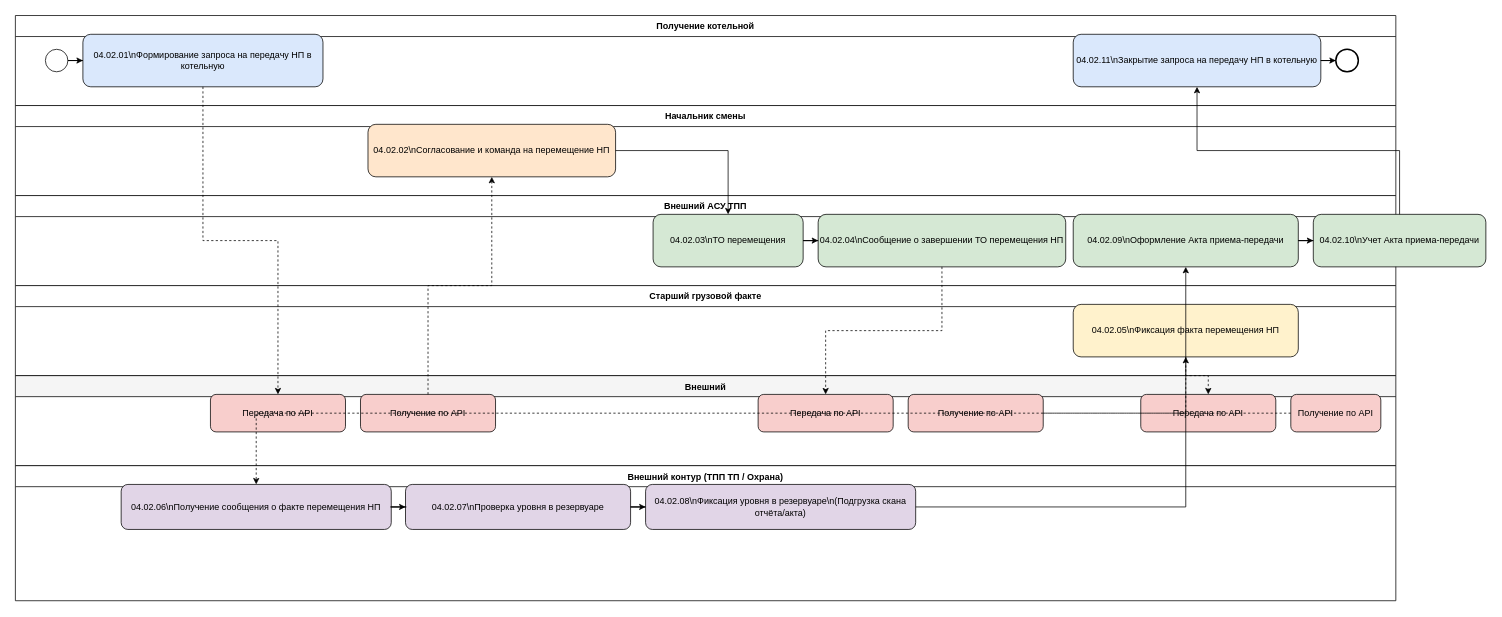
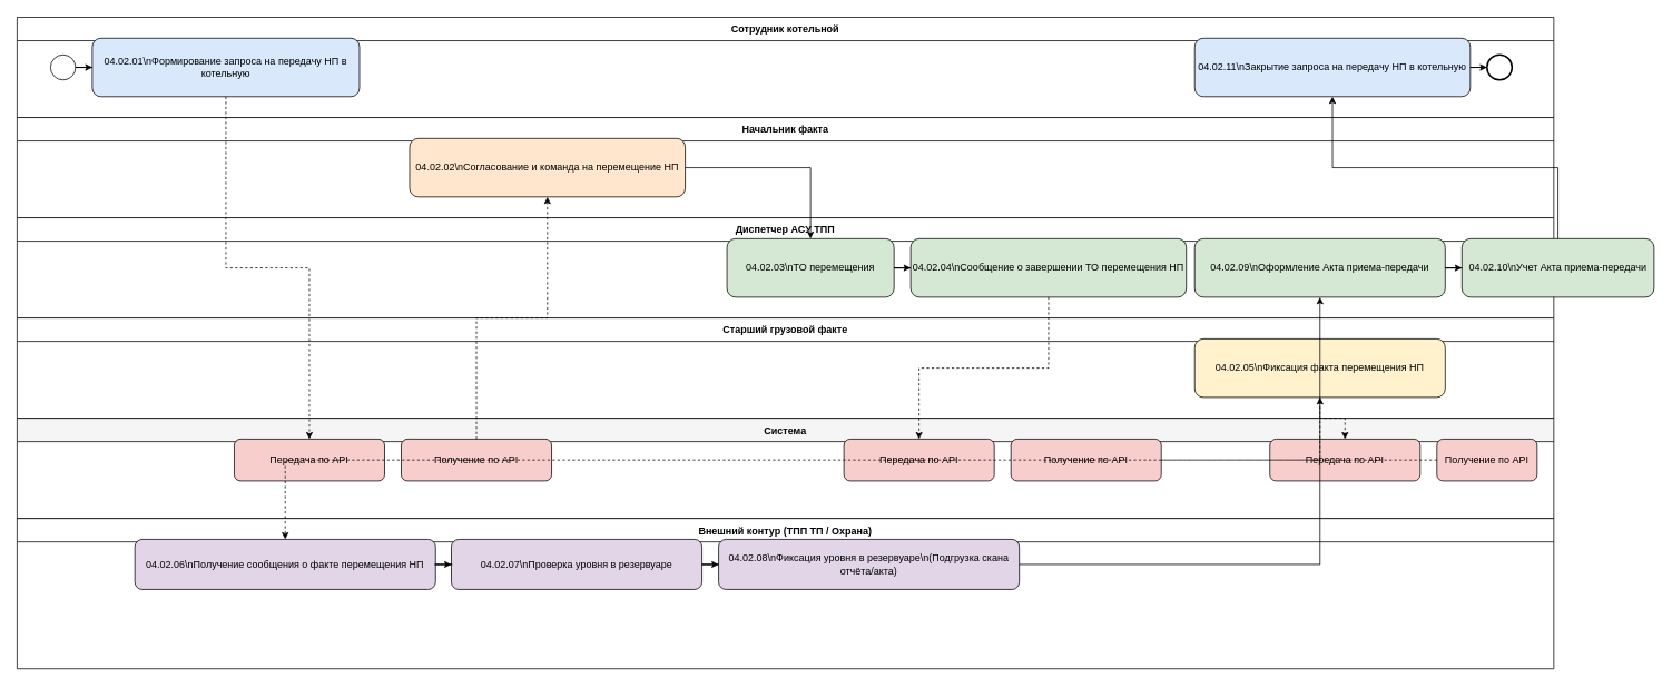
  <mxCell id="0" />
  <mxCell id="1" parent="0" />
- <mxCell id="2" value="Получение котельной" style="swimlane;horizontal=1;startSize=28;rounded=0;strokeColor=#000000;fontSize=12;fillColor=#ffffff" vertex="1" parent="1"><mxGeometry x="20" y="20" width="1840" height="120" as="geometry" /></mxCell>
- <mxCell id="3" value="Начальник смены" style="swimlane;horizontal=1;startSize=28;rounded=0;strokeColor=#000000;fontSize=12;fillColor=#ffffff" vertex="1" parent="1"><mxGeometry x="20" y="140" width="1840" height="120" as="geometry" /></mxCell>
- <mxCell id="4" value="Внешний АСУ ТПП" style="swimlane;horizontal=1;startSize=28;rounded=0;strokeColor=#000000;fontSize=12;fillColor=#ffffff" vertex="1" parent="1"><mxGeometry x="20" y="260" width="1840" height="120" as="geometry" /></mxCell>
+ <mxCell id="2" value="Сотрудник котельной" style="swimlane;horizontal=1;startSize=28;rounded=0;strokeColor=#000000;fontSize=12;fillColor=#ffffff" vertex="1" parent="1"><mxGeometry x="20" y="20" width="1840" height="120" as="geometry" /></mxCell>
+ <mxCell id="3" value="Начальник факта" style="swimlane;horizontal=1;startSize=28;rounded=0;strokeColor=#000000;fontSize=12;fillColor=#ffffff" vertex="1" parent="1"><mxGeometry x="20" y="140" width="1840" height="120" as="geometry" /></mxCell>
+ <mxCell id="4" value="Диспетчер АСУ ТПП" style="swimlane;horizontal=1;startSize=28;rounded=0;strokeColor=#000000;fontSize=12;fillColor=#ffffff" vertex="1" parent="1"><mxGeometry x="20" y="260" width="1840" height="120" as="geometry" /></mxCell>
  <mxCell id="5" value="Старший грузовой факте" style="swimlane;horizontal=1;startSize=28;rounded=0;strokeColor=#000000;fontSize=12;fillColor=#ffffff" vertex="1" parent="1"><mxGeometry x="20" y="380" width="1840" height="120" as="geometry" /></mxCell>
- <mxCell id="6" value="Внешний" style="swimlane;horizontal=1;startSize=28;rounded=0;strokeColor=#000000;fontSize=12;fillColor=#f5f5f5" vertex="1" parent="1"><mxGeometry x="20" y="500" width="1840" height="120" as="geometry" /></mxCell>
+ <mxCell id="6" value="Система" style="swimlane;horizontal=1;startSize=28;rounded=0;strokeColor=#000000;fontSize=12;fillColor=#f5f5f5" vertex="1" parent="1"><mxGeometry x="20" y="500" width="1840" height="120" as="geometry" /></mxCell>
  <mxCell id="7" value="Внешний контур (ТПП ТП / Охрана)" style="swimlane;horizontal=1;startSize=28;rounded=0;strokeColor=#000000;fontSize=12;fillColor=#ffffff" vertex="1" parent="1"><mxGeometry x="20" y="620" width="1840" height="180" as="geometry" /></mxCell>
  <mxCell id="8" value="" style="ellipse;whiteSpace=wrap;html=1;aspect=fixed;strokeColor=#000000;fillColor=#ffffff" vertex="1" parent="2"><mxGeometry x="40" y="45" width="30" height="30" as="geometry" /></mxCell>
  <mxCell id="9" value="" style="ellipse;whiteSpace=wrap;html=1;aspect=fixed;strokeColor=#000000;fillColor=#ffffff;strokeWidth=2" vertex="1" parent="2"><mxGeometry x="1760" y="45" width="30" height="30" as="geometry" /></mxCell>
  <mxCell id="10" value="04.02.01\nФормирование запроса на передачу НП в котельную" style="rounded=1;whiteSpace=wrap;html=1;strokeColor=#000000;fillColor=#dae8fc" vertex="1" parent="2"><mxGeometry x="90" y="25" width="320" height="70" as="geometry" /></mxCell>
  <mxCell id="11" value="04.02.11\nЗакрытие запроса на передачу НП в котельную" style="rounded=1;whiteSpace=wrap;html=1;strokeColor=#000000;fillColor=#dae8fc" vertex="1" parent="2"><mxGeometry x="1410" y="25" width="330" height="70" as="geometry" /></mxCell>
  <mxCell id="12" value="04.02.02\nСогласование и команда на перемещение НП" style="rounded=1;whiteSpace=wrap;html=1;strokeColor=#000000;fillColor=#ffe6cc" vertex="1" parent="3"><mxGeometry x="470" y="25" width="330" height="70" as="geometry" /></mxCell>
  <mxCell id="13" value="04.02.03\nТО перемещения" style="rounded=1;whiteSpace=wrap;html=1;strokeColor=#000000;fillColor=#d5e8d4" vertex="1" parent="4"><mxGeometry x="850" y="25" width="200" height="70" as="geometry" /></mxCell>
  <mxCell id="14" value="04.02.04\nСообщение о завершении ТО перемещения НП" style="rounded=1;whiteSpace=wrap;html=1;strokeColor=#000000;fillColor=#d5e8d4" vertex="1" parent="4"><mxGeometry x="1070" y="25" width="330" height="70" as="geometry" /></mxCell>
  <mxCell id="15" value="04.02.05\nФиксация факта перемещения НП" style="rounded=1;whiteSpace=wrap;html=1;strokeColor=#000000;fillColor=#fff2cc" vertex="1" parent="5"><mxGeometry x="1410" y="25" width="300" height="70" as="geometry" /></mxCell>
  <mxCell id="16" value="Передача по API" style="rounded=1;whiteSpace=wrap;html=1;strokeColor=#000000;fillColor=#f8cecc" vertex="1" parent="6"><mxGeometry x="260" y="25" width="180" height="50" as="geometry" /></mxCell>
  <mxCell id="17" value="Получение по API" style="rounded=1;whiteSpace=wrap;html=1;strokeColor=#000000;fillColor=#f8cecc" vertex="1" parent="6"><mxGeometry x="460" y="25" width="180" height="50" as="geometry" /></mxCell>
  <mxCell id="18" value="Передача по API" style="rounded=1;whiteSpace=wrap;html=1;strokeColor=#000000;fillColor=#f8cecc" vertex="1" parent="6"><mxGeometry x="990" y="25" width="180" height="50" as="geometry" /></mxCell>
  <mxCell id="19" value="Получение по API" style="rounded=1;whiteSpace=wrap;html=1;strokeColor=#000000;fillColor=#f8cecc" vertex="1" parent="6"><mxGeometry x="1190" y="25" width="180" height="50" as="geometry" /></mxCell>
  <mxCell id="20" value="Передача по API" style="rounded=1;whiteSpace=wrap;html=1;strokeColor=#000000;fillColor=#f8cecc" vertex="1" parent="6"><mxGeometry x="1500" y="25" width="180" height="50" as="geometry" /></mxCell>
  <mxCell id="21" value="Получение по API" style="rounded=1;whiteSpace=wrap;html=1;strokeColor=#000000;fillColor=#f8cecc" vertex="1" parent="6"><mxGeometry x="1700" y="25" width="120" height="50" as="geometry" /></mxCell>
  <mxCell id="22" value="04.02.06\nПолучение сообщения о факте перемещения НП" style="rounded=1;whiteSpace=wrap;html=1;strokeColor=#000000;fillColor=#e1d5e7" vertex="1" parent="7"><mxGeometry x="141" y="25" width="360" height="60" as="geometry" /></mxCell>
  <mxCell id="23" value="04.02.07\nПроверка уровня в резервуаре" style="rounded=1;whiteSpace=wrap;html=1;strokeColor=#000000;fillColor=#e1d5e7" vertex="1" parent="7"><mxGeometry x="520" y="25" width="300" height="60" as="geometry" /></mxCell>
  <mxCell id="24" value="04.02.08\nФиксация уровня в резервуаре\n(Подгрузка скана отчёта/акта)" style="rounded=1;whiteSpace=wrap;html=1;strokeColor=#000000;fillColor=#e1d5e7" vertex="1" parent="7"><mxGeometry x="840" y="25" width="360" height="60" as="geometry" /></mxCell>
  <mxCell id="25" value="04.02.09\nОформление Акта приема‑передачи" style="rounded=1;whiteSpace=wrap;html=1;strokeColor=#000000;fillColor=#d5e8d4" vertex="1" parent="4"><mxGeometry x="1410" y="25" width="300" height="70" as="geometry" /></mxCell>
  <mxCell id="26" value="04.02.10\nУчет Акта приема‑передачи" style="rounded=1;whiteSpace=wrap;html=1;strokeColor=#000000;fillColor=#d5e8d4" vertex="1" parent="4"><mxGeometry x="1730" y="25" width="230" height="70" as="geometry" /></mxCell>
  <mxCell id="27" edge="1" parent="1" source="8" target="10" style="edgeStyle=orthogonalEdgeStyle;rounded=0;orthogonalLoop=1;jettySize=auto;html=1"><mxGeometry relative="1" as="geometry" /></mxCell>
  <mxCell id="28" edge="1" parent="1" source="10" target="16" style="edgeStyle=orthogonalEdgeStyle;rounded=0;orthogonalLoop=1;jettySize=auto;html=1;dashed=1"><mxGeometry relative="1" as="geometry" /></mxCell>
  <mxCell id="29" edge="1" parent="1" source="17" target="12" style="edgeStyle=orthogonalEdgeStyle;rounded=0;orthogonalLoop=1;jettySize=auto;html=1;dashed=1"><mxGeometry relative="1" as="geometry" /></mxCell>
  <mxCell id="30" edge="1" parent="1" source="12" target="13" style="edgeStyle=orthogonalEdgeStyle;rounded=0;orthogonalLoop=1;jettySize=auto;html=1"><mxGeometry relative="1" as="geometry" /></mxCell>
  <mxCell id="31" edge="1" parent="1" source="13" target="14" style="edgeStyle=orthogonalEdgeStyle;rounded=0;orthogonalLoop=1;jettySize=auto;html=1"><mxGeometry relative="1" as="geometry" /></mxCell>
  <mxCell id="32" edge="1" parent="1" source="14" target="18" style="edgeStyle=orthogonalEdgeStyle;rounded=0;orthogonalLoop=1;jettySize=auto;html=1;dashed=1"><mxGeometry relative="1" as="geometry" /></mxCell>
  <mxCell id="33" edge="1" parent="1" source="19" target="15" style="edgeStyle=orthogonalEdgeStyle;rounded=0;orthogonalLoop=1;jettySize=auto;html=1;dashed=1"><mxGeometry relative="1" as="geometry" /></mxCell>
  <mxCell id="34" edge="1" parent="1" source="15" target="20" style="edgeStyle=orthogonalEdgeStyle;rounded=0;orthogonalLoop=1;jettySize=auto;html=1;dashed=1"><mxGeometry relative="1" as="geometry" /></mxCell>
  <mxCell id="35" edge="1" parent="1" source="21" target="22" style="edgeStyle=orthogonalEdgeStyle;rounded=0;orthogonalLoop=1;jettySize=auto;html=1;dashed=1"><mxGeometry relative="1" as="geometry" /></mxCell>
  <mxCell id="36" edge="1" parent="1" source="22" target="23" style="edgeStyle=orthogonalEdgeStyle;rounded=0;orthogonalLoop=1;jettySize=auto;html=1"><mxGeometry relative="1" as="geometry" /></mxCell>
  <mxCell id="37" edge="1" parent="1" source="23" target="24" style="edgeStyle=orthogonalEdgeStyle;rounded=0;orthogonalLoop=1;jettySize=auto;html=1"><mxGeometry relative="1" as="geometry" /></mxCell>
  <mxCell id="38" edge="1" parent="1" source="24" target="25" style="edgeStyle=orthogonalEdgeStyle;rounded=0;orthogonalLoop=1;jettySize=auto;html=1"><mxGeometry relative="1" as="geometry" /></mxCell>
  <mxCell id="39" edge="1" parent="1" source="25" target="26" style="edgeStyle=orthogonalEdgeStyle;rounded=0;orthogonalLoop=1;jettySize=auto;html=1"><mxGeometry relative="1" as="geometry" /></mxCell>
  <mxCell id="40" edge="1" parent="1" source="26" target="11" style="edgeStyle=orthogonalEdgeStyle;rounded=0;orthogonalLoop=1;jettySize=auto;html=1"><mxGeometry relative="1" as="geometry" /></mxCell>
  <mxCell id="41" edge="1" parent="1" source="11" target="9" style="edgeStyle=orthogonalEdgeStyle;rounded=0;orthogonalLoop=1;jettySize=auto;html=1"><mxGeometry relative="1" as="geometry" /></mxCell>
